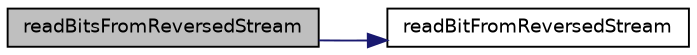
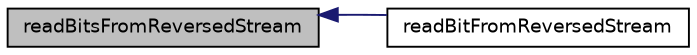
  digraph {
    rankdir=LR
    node [color=black fontname=Helvetica fontsize=10 shape=record style=filled]
    n1 [fillcolor=grey75 fontcolor=black height=0.2 label=readBitsFromReversedStream width=0.4]
    n2 [fillcolor=white height=0.2 label=readBitFromReversedStream width=0.4]
-   n1 -> n2 [color=midnightblue fontname=Helvetica fontsize=10 labelfontname=Helvetica labelfontsize=10 style=solid]
+   n2 -> n1 [color=midnightblue fontname=Helvetica fontsize=10 labelfontname=Helvetica labelfontsize=10 style=solid]
  }
